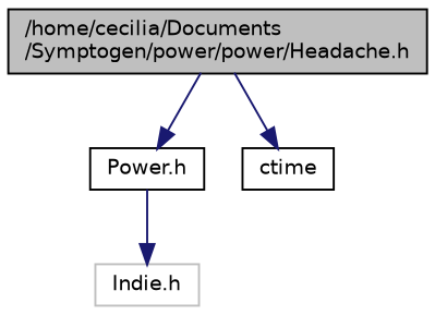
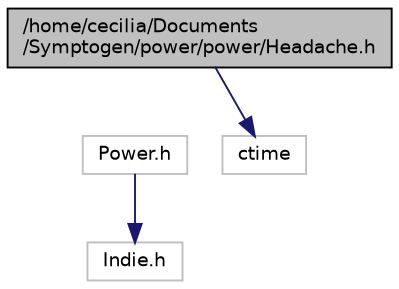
  digraph {
    node [color=black fillcolor=white fontname=Helvetica fontsize=10 shape=record style=filled]
    edge [color=midnightblue fontname=Helvetica fontsize=10 labelfontname=Helvetica labelfontsize=10 style=solid]
    n1 [fillcolor=grey75 fontcolor=black height=0.2 label="/home/cecilia/Documents\l/Symptogen/power/power/Headache.h" width=0.4]
-   n2 [height=0.2 label="Power.h" width=0.4]
-   n3 [height=0.2 label=ctime width=0.4]
+   n2 [color=grey75 height=0.2 label="Power.h" width=0.4]
+   n3 [color=grey75 height=0.2 label=ctime width=0.4]
    n4 [color=grey75 height=0.2 label="Indie.h" width=0.4]
-   n1 -> n2
    n1 -> n3
    n2 -> n4
  }
